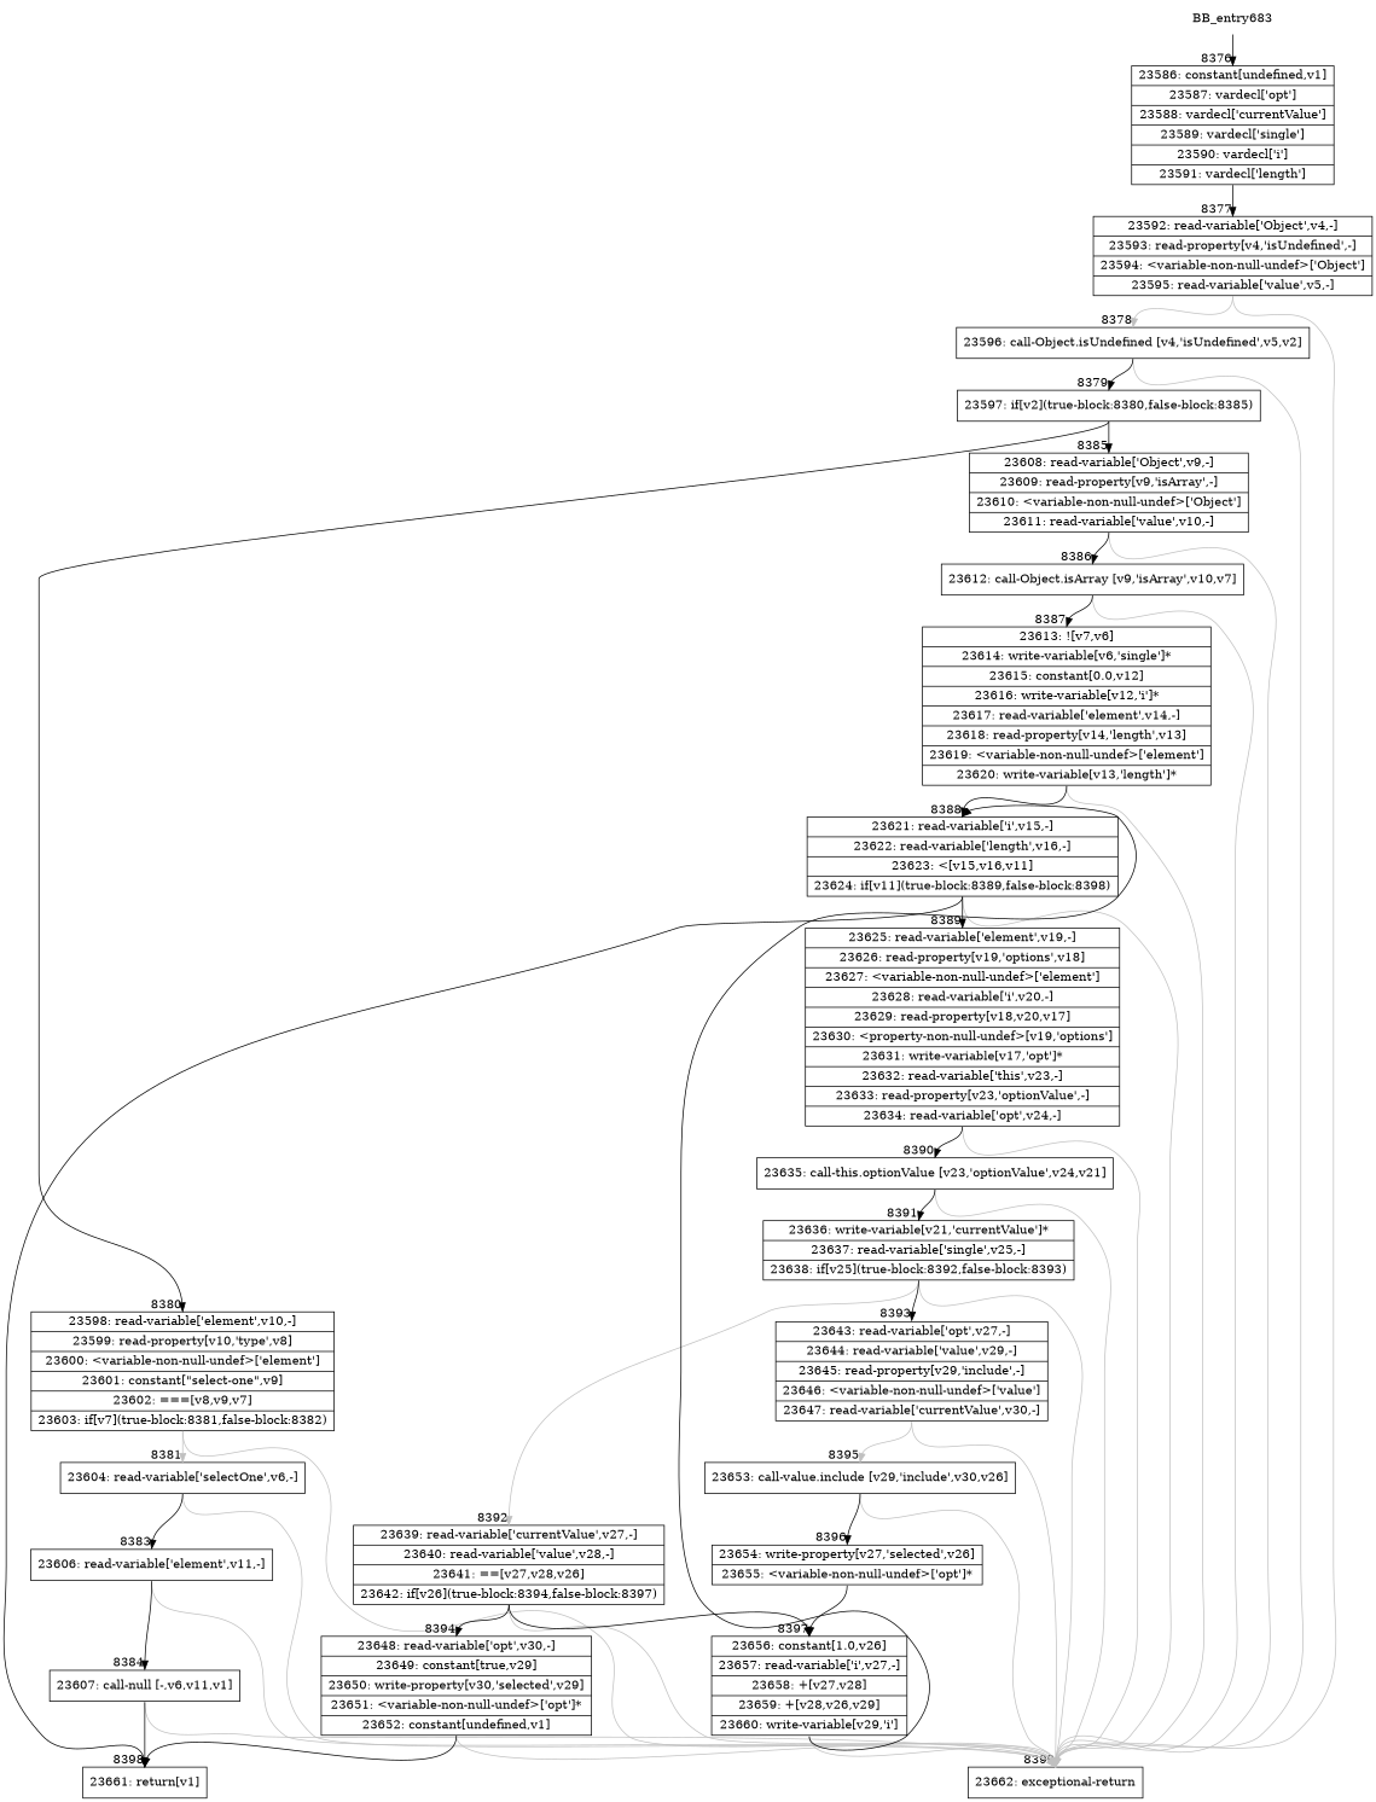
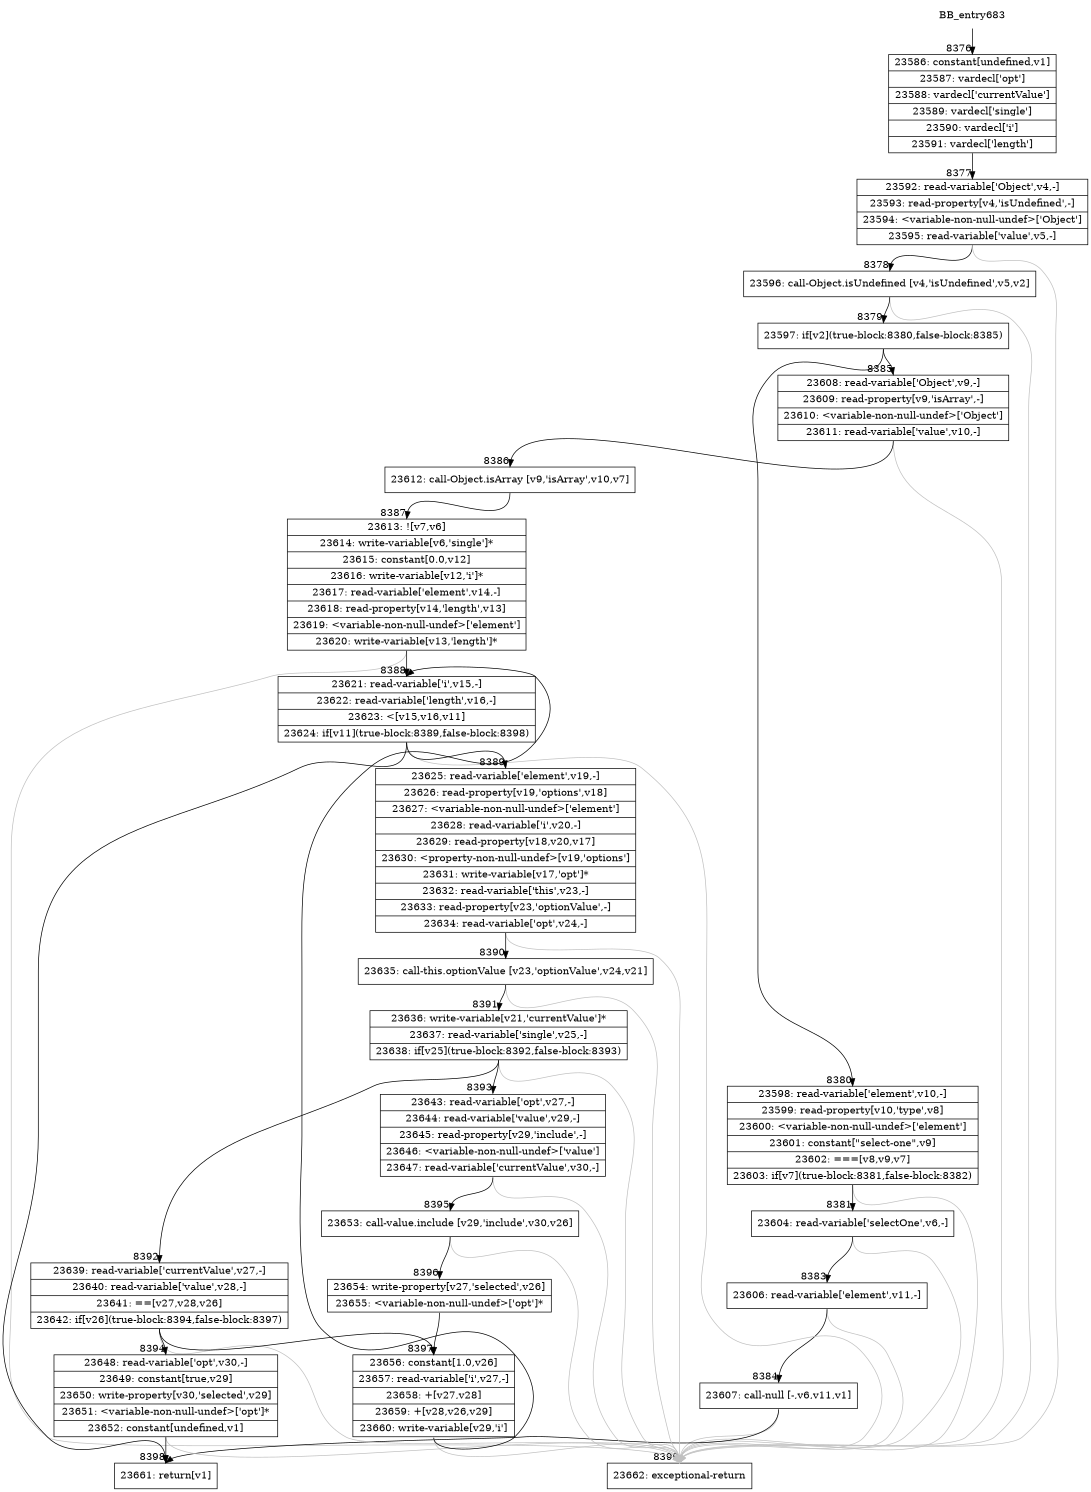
  digraph {
    rankdir=TD
    node [shape=record]
    edge [headport=n tailport=s]
    n1 [label=BB_entry683 shape=none]
    n2 [label="{23586: constant[undefined,v1]|23587: vardecl['opt']|23588: vardecl['currentValue']|23589: vardecl['single']|23590: vardecl['i']|23591: vardecl['length']}"]
    n3 [label="{23592: read-variable['Object',v4,-]|23593: read-property[v4,'isUndefined',-]|23594: \<variable-non-null-undef\>['Object']|23595: read-variable['value',v5,-]}"]
    n4 [label="{23596: call-Object.isUndefined [v4,'isUndefined',v5,v2]}"]
    n5 [label="{23662: exceptional-return}"]
    n6 [label="{23597: if[v2](true-block:8380,false-block:8385)}"]
    n7 [label="{23598: read-variable['element',v10,-]|23599: read-property[v10,'type',v8]|23600: \<variable-non-null-undef\>['element']|23601: constant[\"select-one\",v9]|23602: ===[v8,v9,v7]|23603: if[v7](true-block:8381,false-block:8382)}"]
    n8 [label="{23608: read-variable['Object',v9,-]|23609: read-property[v9,'isArray',-]|23610: \<variable-non-null-undef\>['Object']|23611: read-variable['value',v10,-]}"]
    n9 [label="{23604: read-variable['selectOne',v6,-]}"]
    n10 [label="{23612: call-Object.isArray [v9,'isArray',v10,v7]}"]
    n11 [label="{23606: read-variable['element',v11,-]}"]
    n12 [label="{23613: ![v7,v6]|23614: write-variable[v6,'single']*|23615: constant[0.0,v12]|23616: write-variable[v12,'i']*|23617: read-variable['element',v14,-]|23618: read-property[v14,'length',v13]|23619: \<variable-non-null-undef\>['element']|23620: write-variable[v13,'length']*}"]
    n13 [label="{23607: call-null [-,v6,v11,v1]}"]
    n14 [label="{23661: return[v1]}"]
    n15 [label="{23621: read-variable['i',v15,-]|23622: read-variable['length',v16,-]|23623: \<[v15,v16,v11]|23624: if[v11](true-block:8389,false-block:8398)}"]
    n16 [label="{23625: read-variable['element',v19,-]|23626: read-property[v19,'options',v18]|23627: \<variable-non-null-undef\>['element']|23628: read-variable['i',v20,-]|23629: read-property[v18,v20,v17]|23630: \<property-non-null-undef\>[v19,'options']|23631: write-variable[v17,'opt']*|23632: read-variable['this',v23,-]|23633: read-property[v23,'optionValue',-]|23634: read-variable['opt',v24,-]}"]
    n17 [label="{23635: call-this.optionValue [v23,'optionValue',v24,v21]}"]
    n18 [label="{23636: write-variable[v21,'currentValue']*|23637: read-variable['single',v25,-]|23638: if[v25](true-block:8392,false-block:8393)}"]
    n19 [label="{23639: read-variable['currentValue',v27,-]|23640: read-variable['value',v28,-]|23641: ==[v27,v28,v26]|23642: if[v26](true-block:8394,false-block:8397)}"]
    n20 [label="{23643: read-variable['opt',v27,-]|23644: read-variable['value',v29,-]|23645: read-property[v29,'include',-]|23646: \<variable-non-null-undef\>['value']|23647: read-variable['currentValue',v30,-]}"]
    n21 [label="{23648: read-variable['opt',v30,-]|23649: constant[true,v29]|23650: write-property[v30,'selected',v29]|23651: \<variable-non-null-undef\>['opt']*|23652: constant[undefined,v1]}"]
    n22 [label="{23656: constant[1.0,v26]|23657: read-variable['i',v27,-]|23658: +[v27,v28]|23659: +[v28,v26,v29]|23660: write-variable[v29,'i']}"]
    n23 [label="{23653: call-value.include [v29,'include',v30,v26]}"]
    n24 [label="{23654: write-property[v27,'selected',v26]|23655: \<variable-non-null-undef\>['opt']*}"]
    n1 -> n2 [headlabel="    8376"]
    n2 -> n3 [headlabel="      8377"]
-   n3 -> n4 [headlabel="      8378" color=gray]
+   n3 -> n4 [headlabel="      8378"]
    n3 -> n5 [color=gray headlabel="      8399"]
    n4 -> n5 [color=gray]
    n4 -> n6 [headlabel="      8379"]
    n6 -> n7 [headlabel="      8380"]
    n6 -> n8 [headlabel="      8385"]
    n7 -> n5 [color=gray]
-   n7 -> n9 [headlabel="      8381" color=gray]
+   n7 -> n9 [headlabel="      8381"]
    n8 -> n5 [color=gray]
    n8 -> n10 [headlabel="      8386"]
    n9 -> n5 [color=gray]
    n9 -> n11 [headlabel="      8383"]
-   n10 -> n5 [color=gray]
    n10 -> n12 [headlabel="      8387"]
    n11 -> n5 [color=gray]
    n11 -> n13 [headlabel="      8384"]
    n12 -> n5 [color=gray]
    n12 -> n15 [headlabel="      8388"]
    n13 -> n5 [color=gray]
    n13 -> n14 [headlabel="      8398"]
    n15 -> n5 [color=gray]
    n15 -> n14
    n15 -> n16 [headlabel="      8389"]
    n16 -> n5 [color=gray]
    n16 -> n17 [headlabel="      8390"]
    n17 -> n5 [color=gray]
    n17 -> n18 [headlabel="      8391"]
    n18 -> n5 [color=gray]
-   n18 -> n19 [headlabel="      8392" color=gray]
+   n18 -> n19 [headlabel="      8392"]
    n18 -> n20 [headlabel="      8393"]
    n19 -> n5 [color=gray]
    n19 -> n21 [headlabel="      8394"]
    n19 -> n22 [headlabel="      8397"]
    n20 -> n5 [color=gray]
-   n20 -> n23 [headlabel="      8395" color=gray]
+   n20 -> n23 [headlabel="      8395"]
    n21 -> n5 [color=gray]
    n21 -> n14
    n22 -> n5 [color=gray]
    n22 -> n15
    n23 -> n5 [color=gray]
    n23 -> n24 [headlabel="      8396"]
    n24 -> n22
  }
